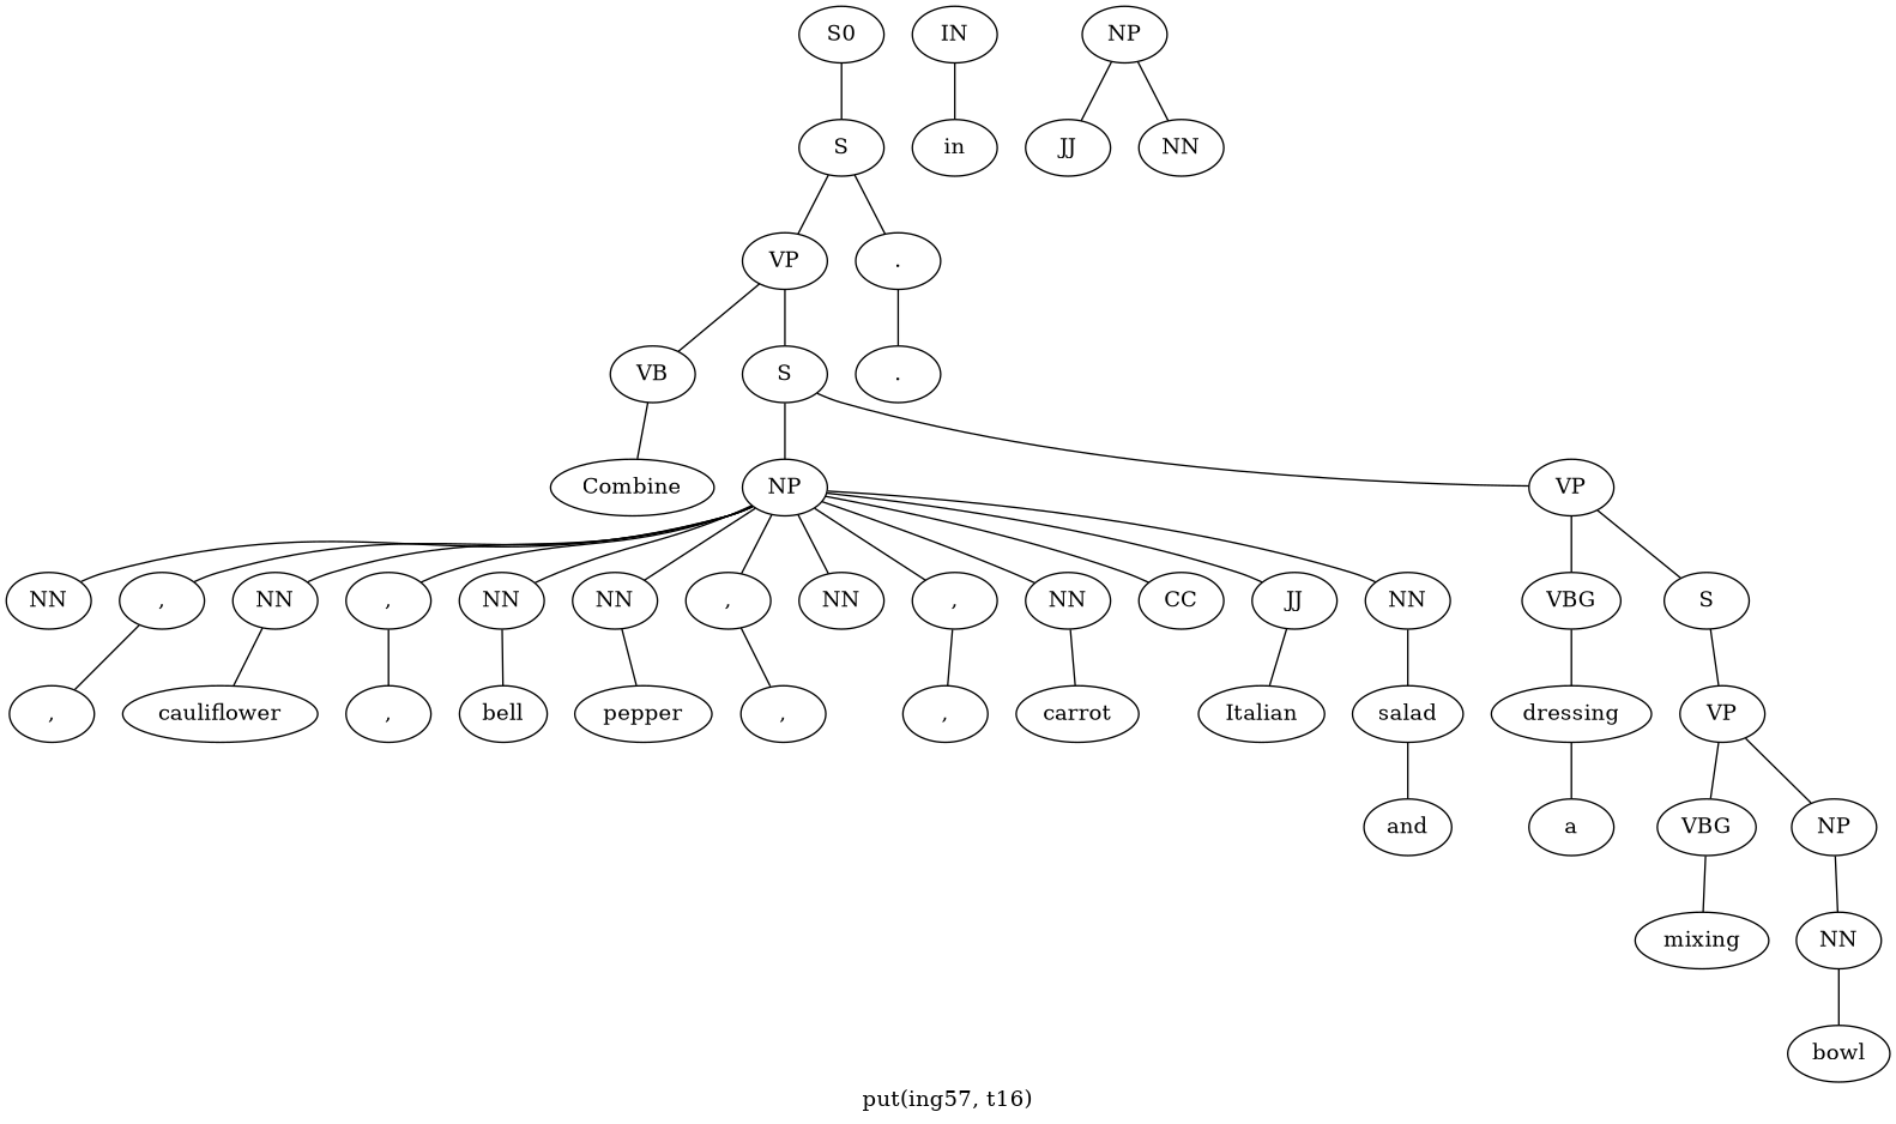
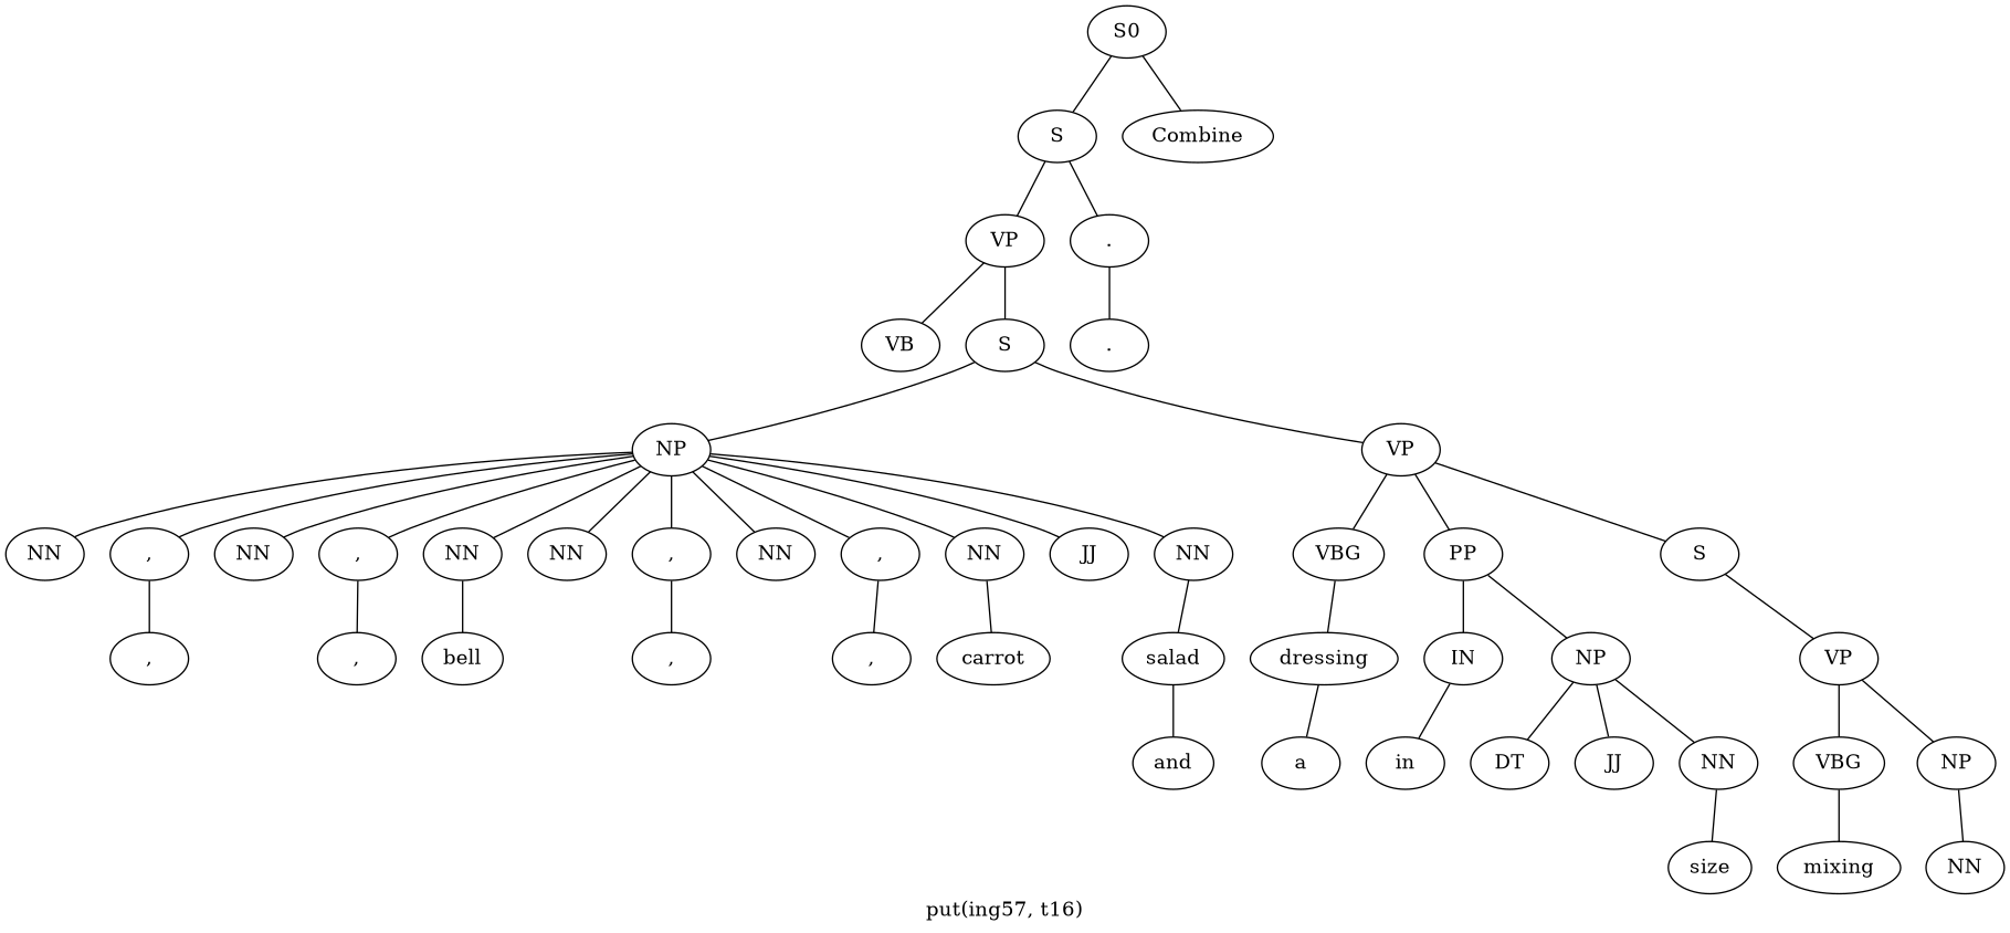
  graph {
    label="put(ing57, t16)"
    n1 [label=S0]
    n2 [label=S]
    n3 [label=VP]
    n4 [label="."]
    n5 [label=VB]
    n6 [label=S]
    n7 [label="."]
    n8 [label=Combine]
    n9 [label=NP]
    n10 [label=VP]
    n11 [label=NN]
    n12 [label=","]
    n13 [label=NN]
    n14 [label=","]
    n15 [label=NN]
    n16 [label=NN]
    n17 [label=","]
    n18 [label=NN]
    n19 [label=","]
    n20 [label=NN]
-   n21 [label=CC]
    n22 [label=JJ]
    n23 [label=NN]
    n24 [label=VBG]
+   n25 [label=PP]
    n26 [label=S]
    n27 [label=","]
-   n28 [label=cauliflower]
    n29 [label=","]
    n30 [label=bell]
-   n31 [label=pepper]
    n32 [label=","]
    n33 [label=","]
    n34 [label=carrot]
-   n35 [label=Italian]
    n36 [label=salad]
    n37 [label=and]
    n38 [label=dressing]
    n39 [label=IN]
    n40 [label=NP]
    n41 [label=VP]
    n42 [label=a]
    n43 [label=in]
+   n44 [label=DT]
    n45 [label=JJ]
    n46 [label=NN]
+   n47 [label=size]
    n48 [label=VBG]
    n49 [label=NP]
    n50 [label=mixing]
    n51 [label=NN]
-   n52 [label=bowl]
    n1 -- n2
    n2 -- n3
    n2 -- n4
    n3 -- n5
    n3 -- n6
    n4 -- n7
-   n5 -- n8
+   n1 -- n8
    n6 -- n9
    n6 -- n10
    n9 -- n11
    n9 -- n12
    n9 -- n13
    n9 -- n14
    n9 -- n15
    n9 -- n16
    n9 -- n17
    n9 -- n18
    n9 -- n19
    n9 -- n20
-   n9 -- n21
    n9 -- n22
    n9 -- n23
    n10 -- n24
+   n10 -- n25
    n10 -- n26
    n12 -- n27
-   n13 -- n28
    n14 -- n29
    n15 -- n30
-   n16 -- n31
    n17 -- n32
    n19 -- n33
    n20 -- n34
-   n22 -- n35
    n23 -- n36
    n24 -- n38
+   n25 -- n39
+   n25 -- n40
    n26 -- n41
    n36 -- n37
    n38 -- n42
    n39 -- n43
+   n40 -- n44
    n40 -- n45
    n40 -- n46
    n41 -- n48
    n41 -- n49
+   n46 -- n47
    n48 -- n50
    n49 -- n51
-   n51 -- n52
  }
